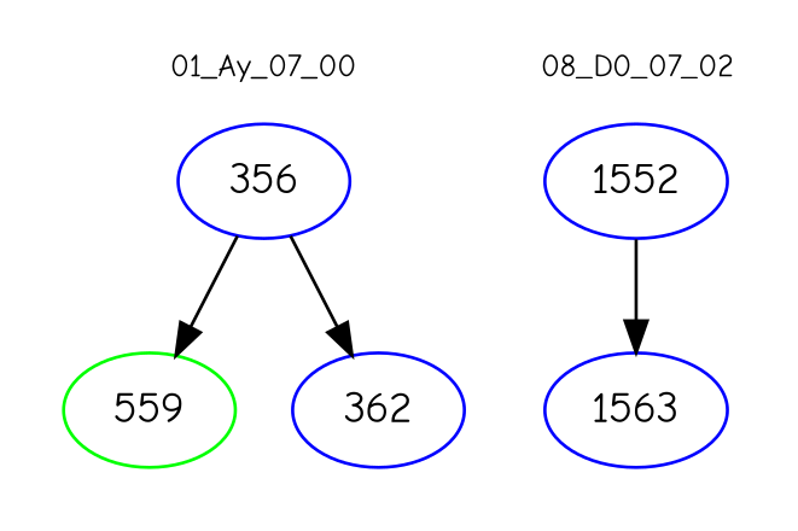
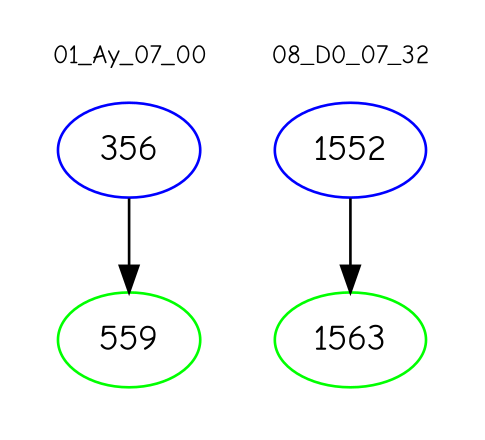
  digraph {
    fontname="Comic Neue"
    node [color=blue fontname="Comic Neue"]
    edge [color=black fontname="Comic Neue"]
    n1 [label=356]
    n2 [color=green label=559]
-   n3 [label=362]
    n4 [label=1552]
-   n5 [label=1563]
+   n5 [color=green label=1563]
    subgraph cluster_1 {
      color=white
      fontsize=10
      label="01_Ay_07_00"
      n1
      n2
-     n3
    }
    subgraph cluster_2 {
      color=white
      fontsize=10
-     label="08_D0_07_02"
+     label="08_D0_07_32"
      n4
      n5
    }
    n1 -> n2
-   n1 -> n3
    n4 -> n5
  }
